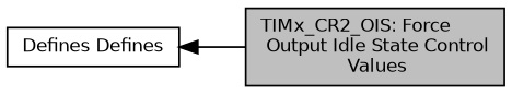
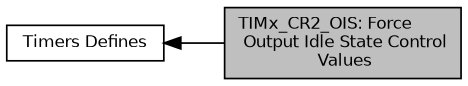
  digraph {
    rankdir=LR
    node [color=black fontname=Helvetica fontsize=10 shape=record style=filled]
    n1 [fillcolor=grey75 fontcolor=black height=0.2 label="TIMx_CR2_OIS: Force\l Output Idle State Control\l Values" width=0.4]
-   n2 [fillcolor=white height=0.2 label="Defines Defines" width=0.4]
+   n2 [fillcolor=white height=0.2 label="Timers Defines" width=0.4]
    n2 -> n1 [dir=back fontname=Helvetica fontsize=10 labelfontname=Helvetica labelfontsize=10 shape=plaintext style=solid]
  }
